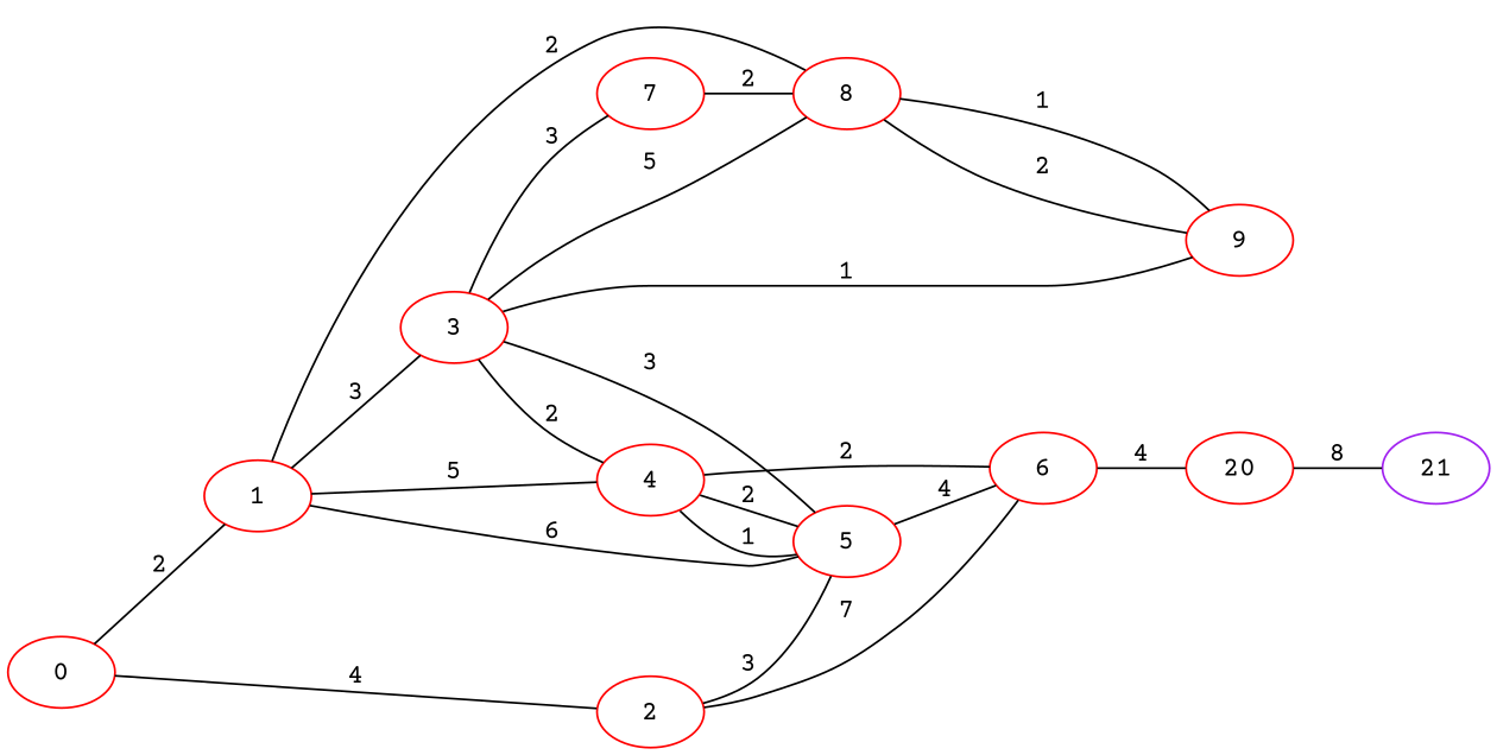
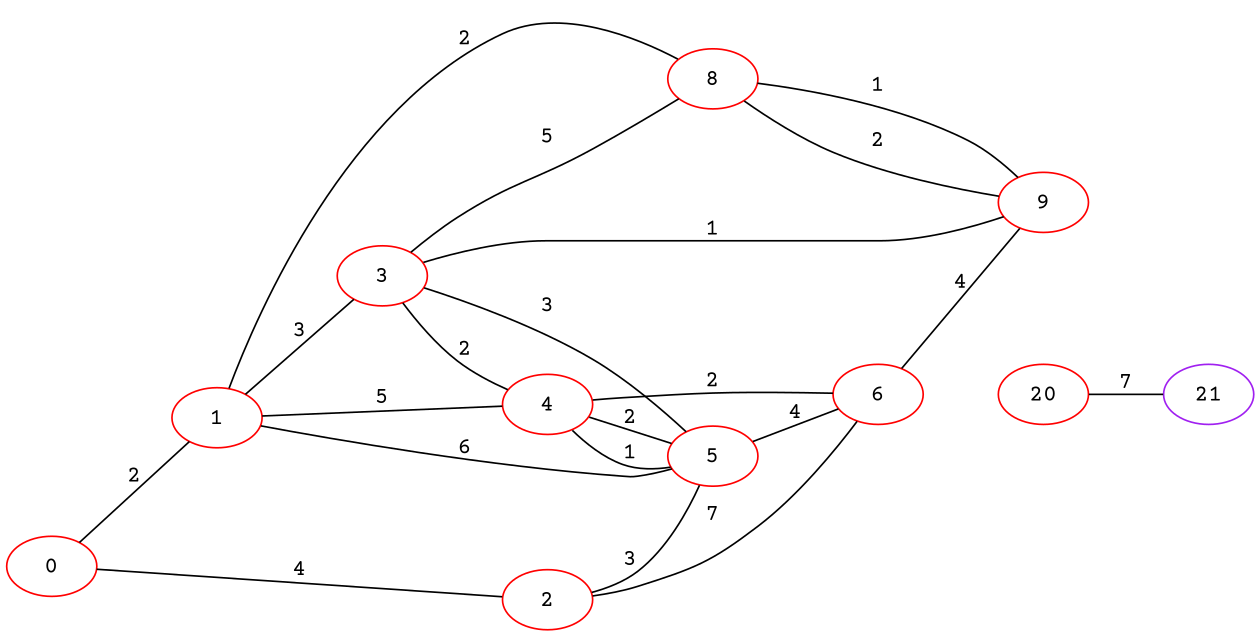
  graph {
    fontname="Courier Prime"
    rankdir=LR
    node [color=red fontname="Courier Prime" weight=1]
    edge [fontname="Courier Prime"]
    0
    1
    2
    3
    4
    5
    8
    6
-   7
    9
    n11 [label=20]
    n12 [color=purple label=21 weight=4]
    0 -- 1 [label=2]
    0 -- 2 [label=4]
    1 -- 3 [label=3]
    1 -- 4 [label=5]
    1 -- 5 [label=6]
    1 -- 8 [label=2]
    2 -- 5 [label=3]
    2 -- 6 [label=7]
    3 -- 4 [label=2]
    3 -- 5 [label=3]
    3 -- 8 [label=5]
-   3 -- 7 [label=3]
    3 -- 9 [label=1]
    4 -- 5 [label=2]
    4 -- 5 [label=1]
    4 -- 6 [label=2]
    5 -- 6 [label=4]
    8 -- 9 [label=1]
    8 -- 9 [label=2]
-   6 -- n11 [label=4]
-   7 -- 8 [label=2]
-   n11 -- n12 [label=8]
+   6 -- 9 [label=4]
+   n11 -- n12 [label=7]
  }
